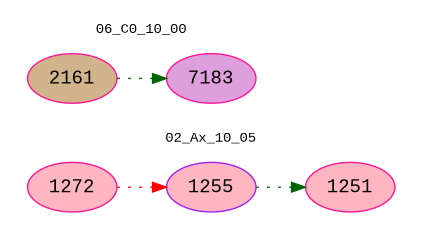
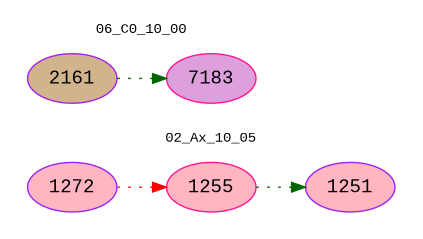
  digraph {
    fontname="Liberation Mono"
    rankdir=LR
    node [color=deeppink fillcolor=lightpink fontname="Liberation Mono" style=filled]
    edge [color=darkgreen fontname="Liberation Mono" style=dotted]
-   n1 [label=1272]
-   n2 [color=purple label=1255]
-   n3 [label=1251]
-   n4 [fillcolor=tan label=2161]
+   n1 [color=purple label=1272]
+   n2 [label=1255]
+   n3 [color=purple label=1251]
+   n4 [color=purple fillcolor=tan label=2161]
    n5 [fillcolor=plum label=7183]
    subgraph cluster_1 {
      color=white
      fontsize=10
      label="02_Ax_10_05"
      n1
      n2
      n3
    }
    subgraph cluster_2 {
      color=white
      fontsize=10
      label="06_C0_10_00"
      n4
      n5
    }
    n1 -> n2 [color=red]
    n2 -> n3
    n4 -> n5
  }
